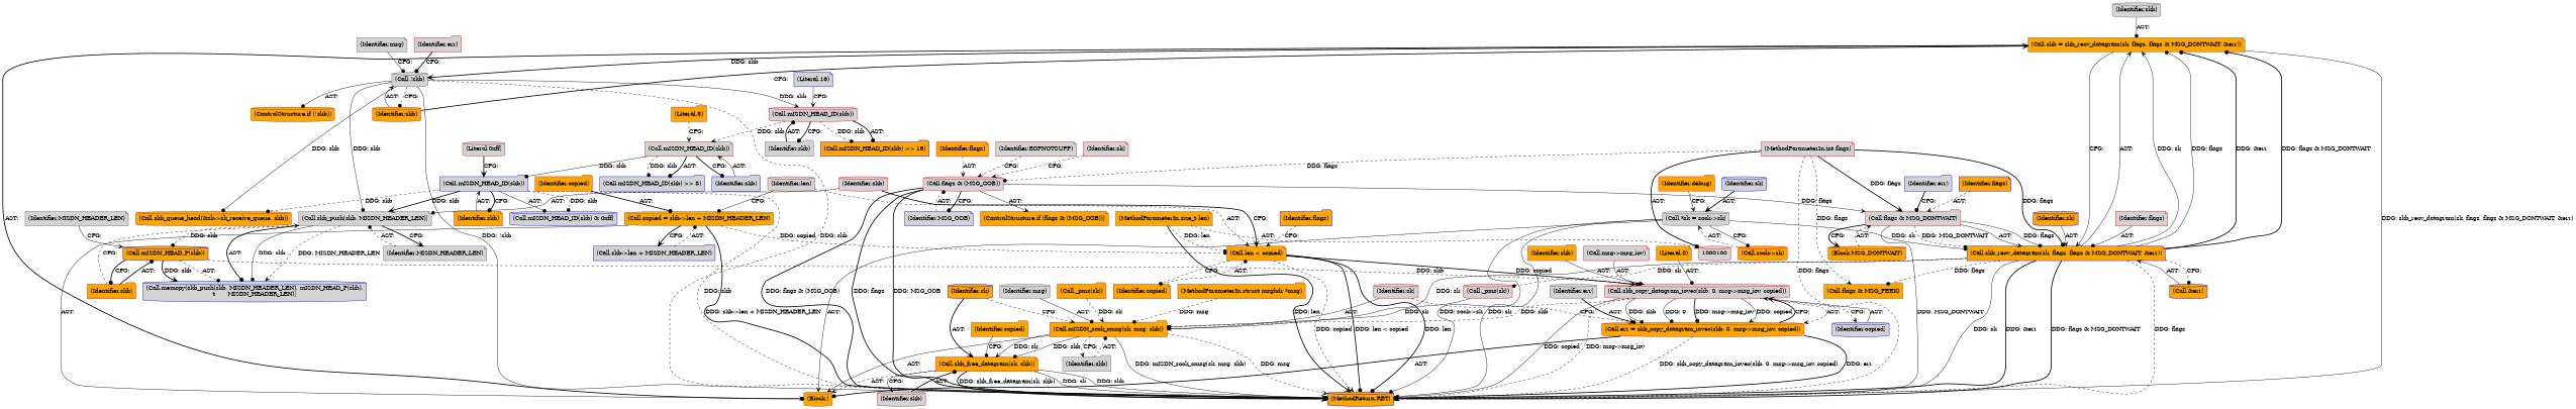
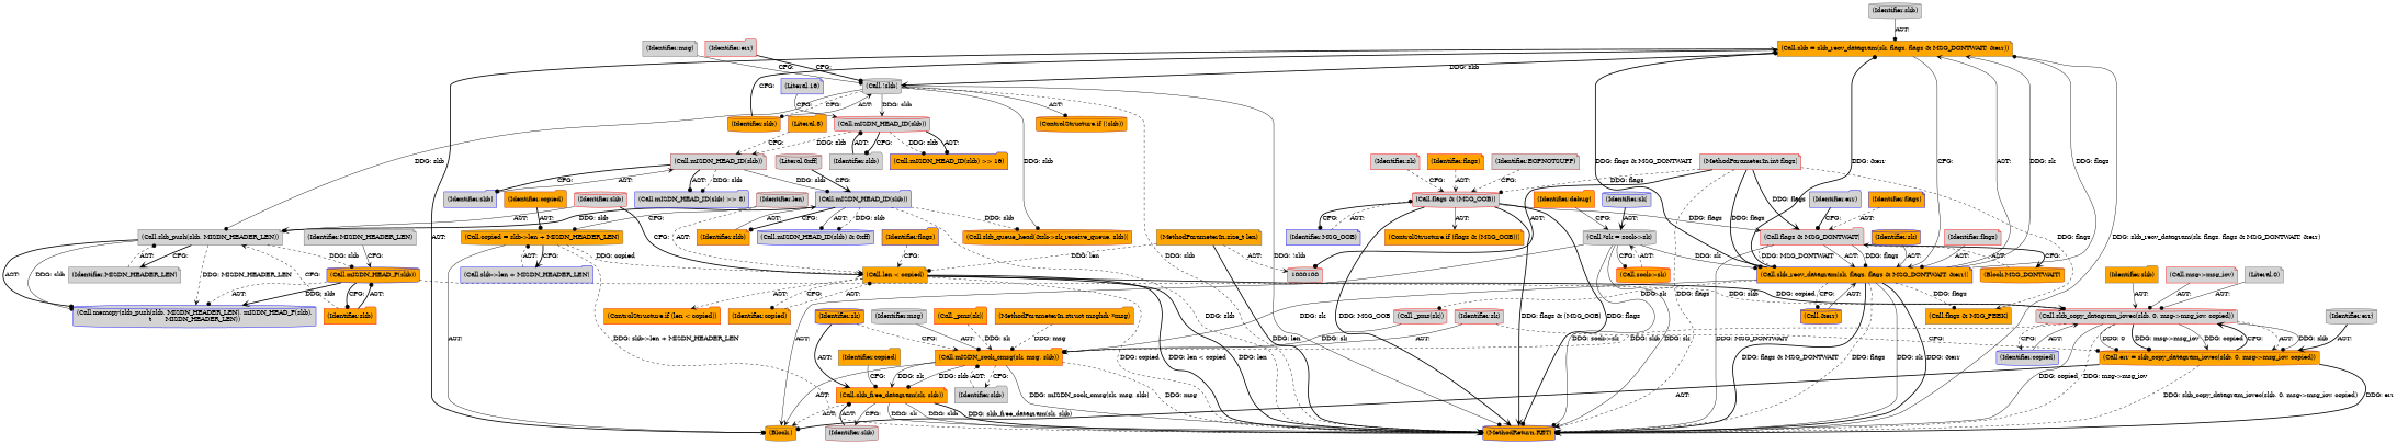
  digraph {
    node [color=red fillcolor=lightgrey shape=cylinder style=filled]
    edge [arrowhead=dot style=solid]
    n1 [label="(Call,skb_copy_datagram_iovec(skb, 0, msg->msg_iov, copied))"]
    n2 [color=brown fillcolor=orange label="(Call,err = skb_copy_datagram_iovec(skb, 0, msg->msg_iov, copied))"]
    n3 [fillcolor=orange label="(Call,mISDN_sock_cmsg(sk, msg, skb))" shape=folder]
    n4 [color=blue label="(Identifier,copied)"]
    n5 [color=blue fillcolor=orange label="(MethodReturn,RET)"]
    n6 [color=gray40 fillcolor=orange label="(Block,)"]
    n7 [fillcolor=orange label="(Call,skb_free_datagram(sk, skb))" shape=note]
    n8 [color=gray40 label="(Identifier,skb)" shape=folder]
    n9 [color=blue fillcolor=orange label="(Call,mISDN_HEAD_P(skb))"]
    n10 [fillcolor=orange label="(Identifier,skb)" shape=folder]
    n11 [color=blue label="(Call,memcpy(skb_push(skb, MISDN_HEADER_LEN), mISDN_HEAD_P(skb),\n\t       MISDN_HEADER_LEN))"]
    n12 [color=gray40 label="(Call,skb_push(skb, MISDN_HEADER_LEN))" shape=note]
    n13 [color=gray40 label="(Identifier,MISDN_HEADER_LEN)" shape=note]
    n14 [color=blue label="(Call,mISDN_HEAD_ID(skb))" shape=folder]
    n15 [color=brown fillcolor=orange label="(Call,skb_queue_head(&sk->sk_receive_queue, skb))"]
    n16 [color=blue label="(Call,mISDN_HEAD_ID(skb) & 0xff)"]
    n17 [color=brown fillcolor=orange label="(Identifier,skb)" shape=note]
    n18 [color=brown label="(Call,mISDN_HEAD_ID(skb))" shape=note]
    n19 [color=blue label="(Identifier,skb)" shape=folder]
    n20 [color=blue label="(Call,mISDN_HEAD_ID(skb) >> 8)" shape=folder]
    n21 [label="(Call,mISDN_HEAD_ID(skb))"]
    n22 [color=blue fillcolor=orange label="(Call,mISDN_HEAD_ID(skb) >> 16)" shape=folder]
    n23 [color=gray40 label="(Identifier,skb)" shape=folder]
    n24 [color=gray40 label="(Call,!skb)"]
    n25 [color=brown fillcolor=orange label="(Identifier,skb)"]
    n26 [color=brown fillcolor=orange label="(ControlStructure,if (!skb))"]
    n27 [color=gray40 fillcolor=orange label="(Call,skb = skb_recv_datagram(sk, flags, flags & MSG_DONTWAIT, &err))" shape=note]
    n28 [color=blue fillcolor=orange label="(Call,skb_recv_datagram(sk, flags, flags & MSG_DONTWAIT, &err))" shape=note]
    n29 [color=gray40 fillcolor=orange label="(Call,flags & MSG_PEEK)" shape=folder]
    n30 [label="(Call,_pms(sk))"]
    n31 [color=blue fillcolor=orange label="(Call,&err)"]
    n32 [color=gray40 label="(Call,*sk = sock->sk)"]
    n33 [fillcolor=orange label="(Call,sock->sk)"]
    n34 [label="(Call,flags & MSG_DONTWAIT)" shape=folder]
    n35 [color=brown fillcolor=orange label="(Block,MSG_DONTWAIT)"]
    n36 [label="(Call,flags & (MSG_OOB))"]
    n37 [color=blue label="(Identifier,MSG_OOB)" shape=note]
    n38 [color=brown fillcolor=orange label="(ControlStructure,if (flags & (MSG_OOB)))" shape=note]
    n39 [label="(MethodParameterIn,int flags)" shape=note]
    1000100
    n41 [color=gray40 fillcolor=orange label="(Call,len < copied)" shape=note]
+   n42 [fillcolor=orange label="(ControlStructure,if (len < copied))" shape=folder]
    n43 [color=brown fillcolor=orange label="(Identifier,copied)" shape=note]
    n44 [color=gray40 fillcolor=orange label="(MethodParameterIn,size_t len)" shape=note]
    n45 [color=gray40 fillcolor=orange label="(Call,copied = skb->len + MISDN_HEADER_LEN)"]
    n46 [color=blue label="(Call,skb->len + MISDN_HEADER_LEN)" shape=folder]
    n47 [color=brown label="(Identifier,skb)"]
    n48 [color=brown label="(Identifier,len)"]
    n49 [color=gray40 fillcolor=orange label="(Identifier,copied)" shape=folder]
    n50 [fillcolor=orange label="(Identifier,debug)" shape=folder]
    n51 [label="(Identifier,skb)"]
    n52 [label="(Identifier,sk)"]
    n53 [color=gray40 label="(Identifier,msg)"]
    n54 [color=gray40 label="(Identifier,MISDN_HEADER_LEN)" shape=note]
    n55 [color=brown label="(Literal,0xff)"]
    n56 [label="(Identifier,sk)" shape=note]
    n57 [color=blue label="(Identifier,sk)"]
    n58 [color=gray40 label="(Identifier,msg)" shape=note]
    n59 [fillcolor=orange label="(Identifier,flags)" shape=note]
    n60 [color=gray40 fillcolor=orange label="(Identifier,skb)" shape=folder]
    n61 [color=gray40 label="(Identifier,skb)"]
    n62 [fillcolor=orange label="(Call,_pms(sk))" shape=folder]
    n63 [label="(Call,msg->msg_iov)" shape=note]
    n64 [color=blue fillcolor=orange label="(Identifier,sk)"]
    n65 [label="(Identifier,flags)" shape=note]
    n66 [color=blue label="(Literal,16)" shape=note]
    n67 [color=brown label="(Identifier,EOPNOTSUPP)" shape=note]
-   n68 [color=gray40 fillcolor=orange label="(Literal,0)" shape=note]
+   n68 [color=gray40 label="(Literal,0)" shape=note]
    n69 [color=gray40 label="(Identifier,err)"]
    n70 [color=blue fillcolor=orange label="(Identifier,flags)" shape=folder]
    n71 [color=brown fillcolor=orange label="(Literal,8)" shape=folder]
    n72 [color=blue label="(Identifier,err)" shape=folder]
    n73 [color=brown fillcolor=orange label="(MethodParameterIn,struct msghdr *msg)" shape=folder]
    n74 [color=blue fillcolor=orange label="(Identifier,flags)" shape=note]
    n75 [color=blue fillcolor=orange label="(Identifier,sk)"]
    n76 [color=brown fillcolor=orange label="(Identifier,copied)" shape=folder]
    n77 [label="(Identifier,err)" shape=folder]
    n1 -> n2 [arrowhead=vee label="AST: " style=dashed]
    n1 -> n2 [label="DDG: skb"]
    n1 -> n2 [label="DDG: 0"]
    n1 -> n2 [label="DDG: msg->msg_iov" style=bold]
    n1 -> n2 [arrowhead=vee label="DDG: copied"]
    n1 -> n3 [label="DDG: skb" style=dashed]
    n1 -> n4 [arrowhead=vee label="CFG: " style=dashed]
    n1 -> n5 [arrowhead=vee label="DDG: copied"]
    n1 -> n5 [label="DDG: msg->msg_iov" style=dashed]
    n2 -> n1 [arrowhead=vee label="CFG: " style=bold]
    n2 -> n5 [arrowhead=vee label="DDG: skb_copy_datagram_iovec(skb, 0, msg->msg_iov, copied)" style=dashed]
    n2 -> n5 [arrowhead=vee label="DDG: err" style=bold]
    n2 -> n6 [label="AST: " style=bold]
    n3 -> n5 [label="DDG: mISDN_sock_cmsg(sk, msg, skb)"]
    n3 -> n5 [arrowhead=vee label="DDG: msg" style=dashed]
    n3 -> n6 [arrowhead=vee label="AST: "]
    n3 -> n7 [arrowhead=vee label="DDG: sk"]
    n3 -> n7 [label="DDG: skb"]
    n3 -> n8 [arrowhead=vee label="CFG: " style=dashed]
    n4 -> n1 [arrowhead=vee label="AST: "]
    n7 -> n5 [arrowhead=vee label="DDG: skb"]
    n7 -> n5 [label="DDG: skb_free_datagram(sk, skb)" style=bold]
    n7 -> n5 [label="DDG: sk"]
    n7 -> n6 [arrowhead=vee label="AST: " style=dashed]
    n7 -> n47 [arrowhead=vee label="CFG: "]
    n8 -> n3 [label="AST: " style=dashed]
    n9 -> n1 [label="DDG: skb" style=dashed]
    n9 -> n10 [label="CFG: " style=bold]
    n9 -> n11 [label="AST: " style=dashed]
    n9 -> n11 [arrowhead=vee label="DDG: skb" style=bold]
    n10 -> n9 [label="AST: " style=bold]
    n10 -> n12 [arrowhead=vee label="CFG: " style=dashed]
    n12 -> n9 [label="DDG: skb" style=dashed]
    n12 -> n11 [label="AST: " style=bold]
    n12 -> n11 [label="DDG: skb"]
    n12 -> n11 [arrowhead=vee label="DDG: MISDN_HEADER_LEN" style=dashed]
    n12 -> n13 [arrowhead=vee label="CFG: " style=bold]
    n13 -> n12 [label="AST: " style=dashed]
    n14 -> n5 [label="DDG: skb" style=dashed]
    n14 -> n12 [arrowhead=vee label="DDG: skb" style=bold]
    n14 -> n15 [label="DDG: skb" style=dashed]
    n14 -> n16 [label="AST: "]
    n14 -> n16 [label="DDG: skb" style=dashed]
    n14 -> n17 [label="CFG: " style=bold]
    n17 -> n14 [arrowhead=vee label="AST: "]
    n18 -> n14 [label="DDG: skb"]
    n18 -> n19 [label="CFG: " style=bold]
    n18 -> n20 [label="AST: " style=bold]
    n18 -> n20 [label="DDG: skb" style=dashed]
    n19 -> n18 [arrowhead=vee label="AST: "]
    n21 -> n18 [arrowhead=vee label="DDG: skb" style=dashed]
    n21 -> n22 [label="AST: " style=bold]
    n21 -> n22 [label="DDG: skb" style=dashed]
    n21 -> n23 [label="CFG: " style=bold]
    n23 -> n21 [label="AST: " style=bold]
    n24 -> n5 [label="DDG: skb" style=dashed]
    n24 -> n5 [label="DDG: !skb"]
    n24 -> n12 [label="DDG: skb"]
    n24 -> n15 [label="DDG: skb"]
    n24 -> n21 [arrowhead=vee label="DDG: skb"]
    n24 -> n25 [label="CFG: " style=dashed]
    n24 -> n26 [label="AST: "]
    n25 -> n24 [arrowhead=vee label="AST: "]
    n25 -> n27 [arrowhead=vee label="CFG: " style=bold]
    n27 -> n5 [label="DDG: skb_recv_datagram(sk, flags, flags & MSG_DONTWAIT, &err)"]
    n27 -> n6 [label="AST: " style=bold]
    n27 -> n24 [arrowhead=vee label="DDG: skb" style=bold]
    n27 -> n28 [arrowhead=vee label="CFG: "]
    n28 -> n3 [label="DDG: sk"]
    n28 -> n5 [label="DDG: flags & MSG_DONTWAIT" style=bold]
    n28 -> n5 [arrowhead=vee label="DDG: flags" style=dashed]
    n28 -> n5 [arrowhead=vee label="DDG: sk"]
    n28 -> n5 [label="DDG: &err" style=bold]
    n28 -> n27 [arrowhead=vee label="AST: "]
    n28 -> n27 [arrowhead=vee label="DDG: sk"]
    n28 -> n27 [label="DDG: flags"]
    n28 -> n27 [label="DDG: flags & MSG_DONTWAIT" style=bold]
    n28 -> n27 [label="DDG: &err" style=bold]
    n28 -> n29 [label="DDG: flags" style=dashed]
    n28 -> n30 [label="DDG: sk" style=dashed]
    n28 -> n31 [label="CFG: " style=dashed]
    n30 -> n3 [arrowhead=vee label="DDG: sk"]
    n31 -> n28 [arrowhead=vee label="AST: "]
    n32 -> n5 [arrowhead=vee label="DDG: sk"]
    n32 -> n5 [label="DDG: sock->sk"]
    n32 -> n6 [arrowhead=vee label="AST: "]
    n32 -> n28 [label="DDG: sk"]
    n32 -> n33 [label="CFG: "]
    n33 -> n32 [arrowhead=vee label="AST: " style=dashed]
    n34 -> n5 [arrowhead=vee label="DDG: MSG_DONTWAIT"]
    n34 -> n28 [arrowhead=vee label="AST: "]
    n34 -> n28 [label="DDG: flags"]
    n34 -> n28 [label="DDG: MSG_DONTWAIT" style=dashed]
    n34 -> n35 [arrowhead=vee label="CFG: " style=bold]
    n35 -> n34 [arrowhead=vee label="AST: " style=dashed]
    n36 -> n5 [arrowhead=vee label="DDG: MSG_OOB" style=bold]
    n36 -> n5 [arrowhead=vee label="DDG: flags & (MSG_OOB)" style=bold]
    n36 -> n5 [label="DDG: flags" style=bold]
    n36 -> n34 [arrowhead=vee label="DDG: flags"]
    n36 -> n37 [label="CFG: " style=bold]
    n36 -> n38 [arrowhead=vee label="AST: "]
    n37 -> n36 [label="AST: " style=dashed]
    n39 -> n5 [arrowhead=vee label="DDG: flags" style=dashed]
    n39 -> n28 [label="DDG: flags" style=bold]
    n39 -> n29 [arrowhead=vee label="DDG: flags" style=dashed]
    n39 -> n34 [arrowhead=vee label="DDG: flags" style=bold]
    n39 -> n36 [label="DDG: flags" style=dashed]
    n39 -> 1000100 [label="AST: " style=bold]
    n41 -> n1 [arrowhead=vee label="DDG: copied" style=bold]
    n41 -> n5 [label="DDG: len < copied" style=bold]
    n41 -> n5 [label="DDG: len" style=bold]
    n41 -> n5 [arrowhead=vee label="DDG: copied" style=dashed]
+   n41 -> n42 [arrowhead=vee label="AST: " style=dashed]
    n41 -> n43 [label="CFG: " style=dashed]
    n43 -> n41 [label="AST: " style=dashed]
    n44 -> n5 [arrowhead=vee label="DDG: len" style=bold]
    n44 -> 1000100 [arrowhead=vee label="AST: " style=dashed]
    n44 -> n41 [label="DDG: len" style=dashed]
-   n45 -> n5 [arrowhead=vee label="DDG: skb->len + MISDN_HEADER_LEN" style=bold]
+   n45 -> n5 [arrowhead=vee label="DDG: skb->len + MISDN_HEADER_LEN" style=dashed]
    n45 -> n6 [arrowhead=vee label="AST: "]
    n45 -> n41 [label="DDG: copied" style=dashed]
    n45 -> n46 [arrowhead=vee label="CFG: " style=bold]
    n46 -> n45 [label="AST: " style=dashed]
    n47 -> n7 [label="AST: " style=bold]
    n48 -> n41 [arrowhead=vee label="AST: " style=dashed]
    n48 -> n45 [label="CFG: "]
    n49 -> n7 [label="CFG: "]
    n50 -> n32 [arrowhead=vee label="CFG: "]
    n51 -> n12 [label="AST: "]
    n51 -> n41 [arrowhead=vee label="CFG: " style=bold]
    n52 -> n2 [label="CFG: " style=dashed]
    n52 -> n3 [arrowhead=vee label="AST: "]
    n53 -> n3 [label="AST: "]
    n54 -> n9 [arrowhead=vee label="CFG: "]
    n55 -> n14 [arrowhead=vee label="CFG: " style=bold]
    n56 -> n36 [arrowhead=vee label="CFG: " style=dashed]
    n57 -> n32 [arrowhead=vee label="AST: " style=bold]
    n58 -> n24 [label="CFG: "]
    n59 -> n36 [arrowhead=vee label="AST: " style=dashed]
    n60 -> n1 [arrowhead=vee label="AST: "]
    n61 -> n27 [label="AST: "]
    n62 -> n3 [arrowhead=vee label="DDG: sk" style=dashed]
    n63 -> n1 [label="AST: "]
    n64 -> n28 [arrowhead=vee label="AST: "]
    n65 -> n28 [label="AST: "]
    n66 -> n21 [arrowhead=vee label="CFG: "]
    n67 -> n36 [arrowhead=vee label="CFG: " style=dashed]
    n68 -> n1 [label="AST: "]
    n69 -> n2 [arrowhead=vee label="AST: " style=bold]
    n70 -> n41 [arrowhead=vee label="CFG: " style=dashed]
    n71 -> n18 [arrowhead=vee label="CFG: " style=dashed]
    n72 -> n34 [label="CFG: " style=bold]
    n73 -> n3 [label="DDG: msg" style=dashed]
    n74 -> n34 [arrowhead=vee label="AST: " style=dashed]
    n75 -> n3 [arrowhead=vee label="CFG: " style=dashed]
    n75 -> n7 [arrowhead=vee label="AST: " style=bold]
    n76 -> n45 [label="AST: " style=bold]
    n77 -> n24 [label="CFG: " style=bold]
  }
